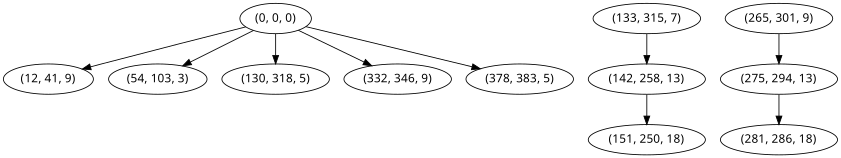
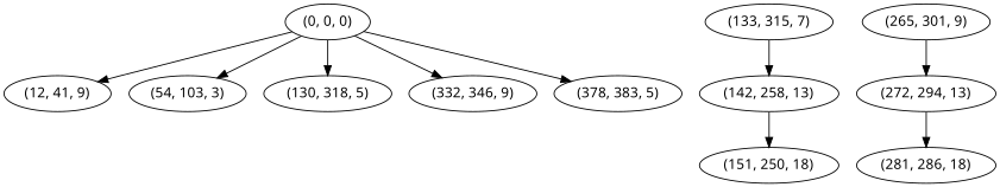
  digraph {
    fontname="Noto Sans"
    node [fontname="Noto Sans"]
    edge [fontname="Noto Sans"]
    "(0, 0, 0)"
    "(12, 41, 9)"
    "(54, 103, 3)"
    "(130, 318, 5)"
    "(332, 346, 9)"
    "(378, 383, 5)"
    "(133, 315, 7)"
    "(142, 258, 13)"
    "(151, 250, 18)"
    "(265, 301, 9)"
-   "(272, 294, 13)" [label="(275, 294, 13)"]
+   "(272, 294, 13)"
    "(281, 286, 18)"
    "(0, 0, 0)" -> "(12, 41, 9)"
    "(0, 0, 0)" -> "(54, 103, 3)"
    "(0, 0, 0)" -> "(130, 318, 5)"
    "(0, 0, 0)" -> "(332, 346, 9)"
    "(0, 0, 0)" -> "(378, 383, 5)"
    "(133, 315, 7)" -> "(142, 258, 13)"
    "(142, 258, 13)" -> "(151, 250, 18)"
    "(265, 301, 9)" -> "(272, 294, 13)"
    "(272, 294, 13)" -> "(281, 286, 18)"
  }
